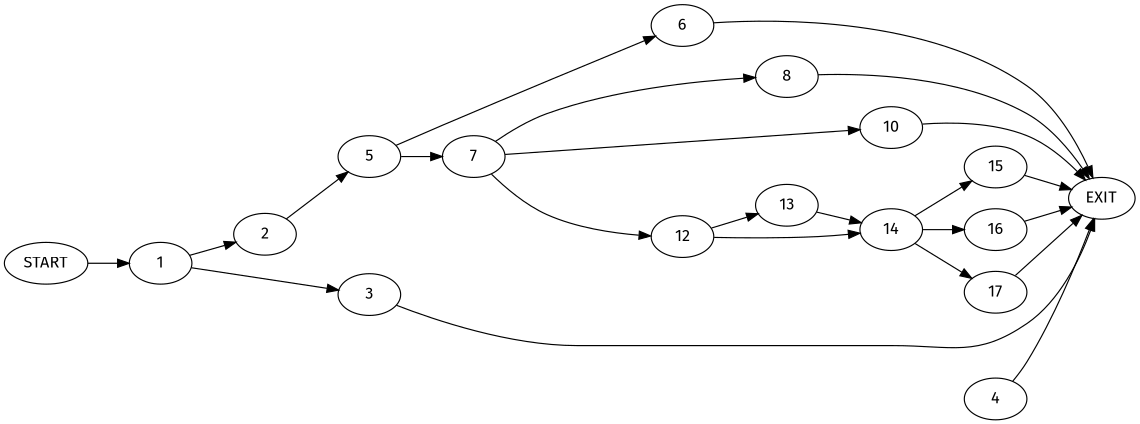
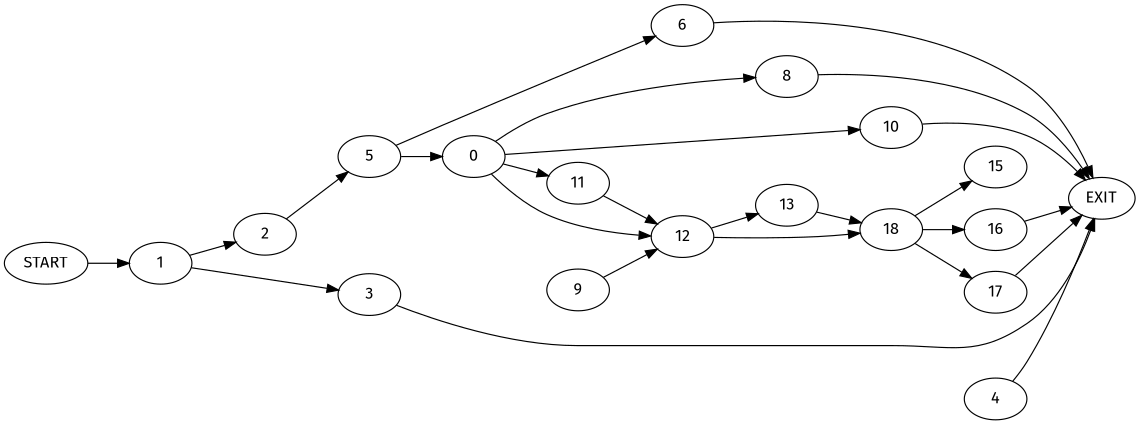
  digraph {
    fontname="Fira Sans"
    rankdir=LR
    node [fontname="Fira Sans"]
    edge [fontname="Fira Sans"]
    n1 [label=START]
    1
    2
    3
    n5 [label=EXIT]
    5
    4
    6
-   7
+   7 [label=0]
    8
    10
+   11
    12
+   9
    13
-   14
+   14 [label=18]
    15
    16
    17
    n1 -> 1
    1 -> 2
    1 -> 3
    2 -> 5
    3 -> n5
    5 -> 6
    5 -> 7
    4 -> n5
    6 -> n5
    7 -> 8
    7 -> 10
+   7 -> 11
    7 -> 12
    8 -> n5
    10 -> n5
+   11 -> 12
    12 -> 13
    12 -> 14
+   9 -> 12
    13 -> 14
    14 -> 15
    14 -> 16
    14 -> 17
-   15 -> n5
    16 -> n5
    17 -> n5
  }
